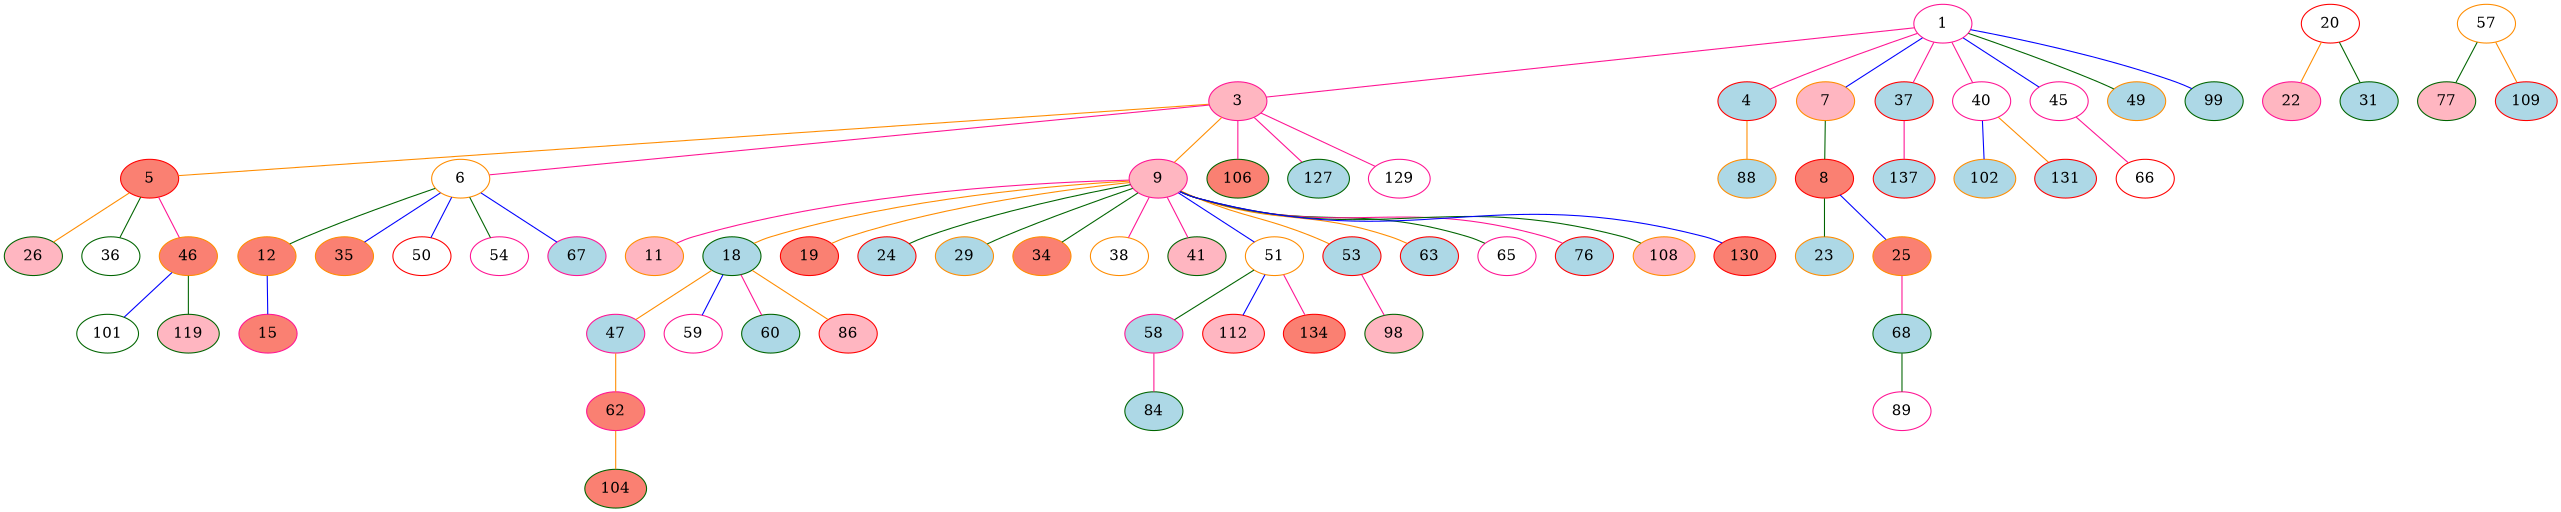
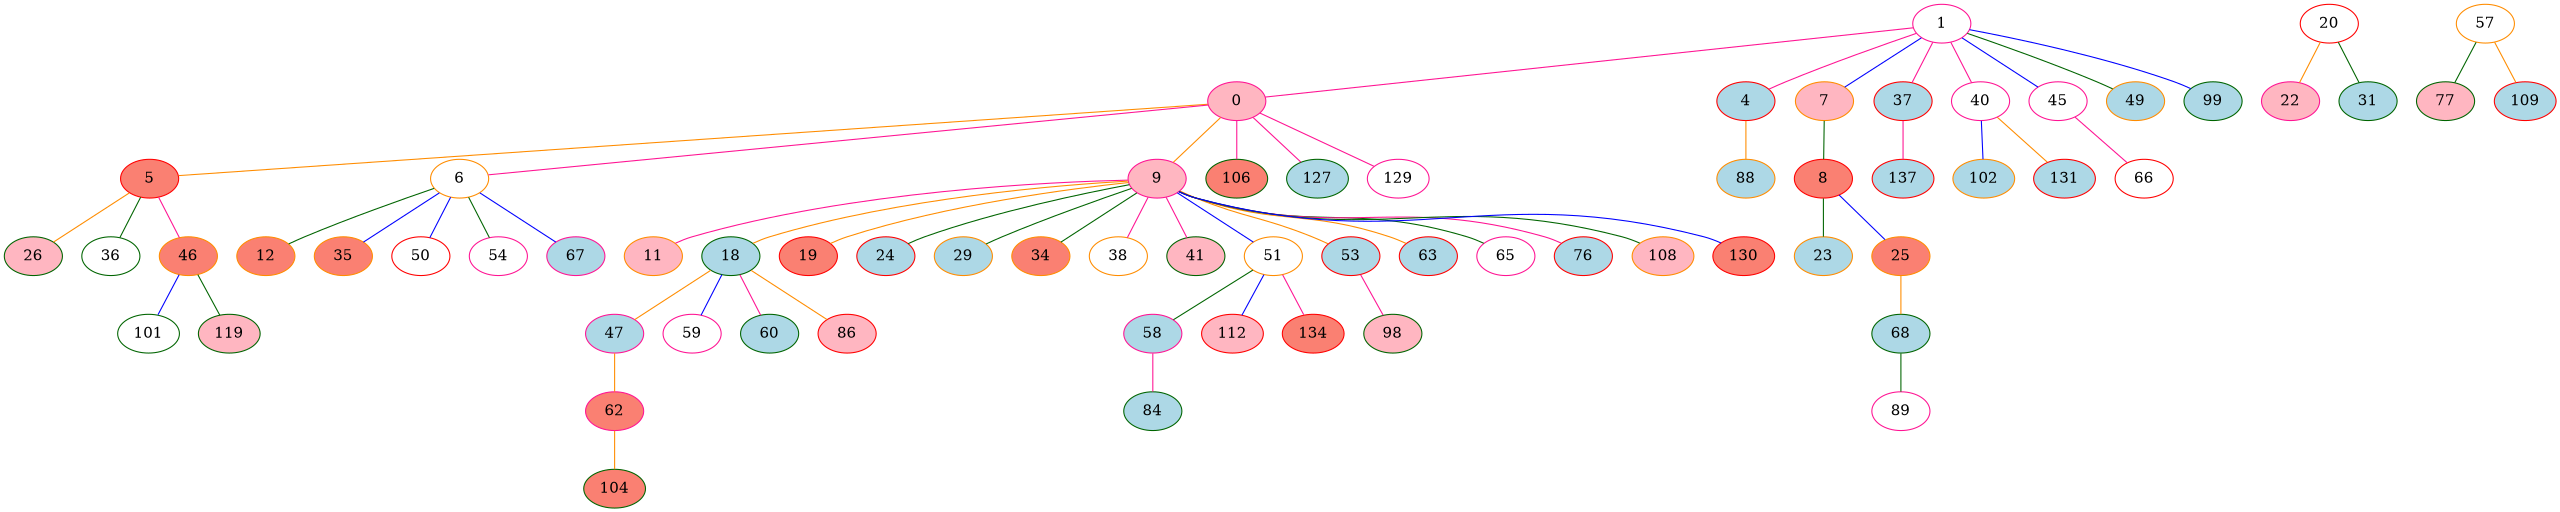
  graph {
    node [color=red fillcolor=lightblue style=filled]
    edge [color=deeppink]
    1 [color=deeppink fillcolor=white super="+2+72+13"]
-   3 [color=deeppink fillcolor=lightpink super="+75"]
+   3 [color=deeppink fillcolor=lightpink super="+75" label=0]
    4
    7 [color=darkorange fillcolor=lightpink super="+32"]
    37
    40 [color=deeppink fillcolor=white super="+79+123+105+82+80"]
    45 [color=deeppink fillcolor=white super="+95"]
    49 [color=darkorange super="+71"]
    99 [color=darkgreen]
    5 [fillcolor=salmon]
    6 [color=darkorange fillcolor=white super="+43"]
    9 [color=deeppink fillcolor=lightpink super="+16+14+17+124+10"]
    106 [color=darkgreen fillcolor=salmon]
    127 [color=darkgreen]
    129 [color=deeppink fillcolor=white]
    88 [color=darkorange]
    8 [fillcolor=salmon super="+64+21+61"]
    137
    102 [color=darkorange]
    131
    66 [fillcolor=white]
    26 [color=darkgreen fillcolor=lightpink]
    36 [color=darkgreen fillcolor=white super="+116"]
    46 [color=darkorange fillcolor=salmon]
    12 [color=darkorange fillcolor=salmon super="+42+90"]
    35 [color=darkorange fillcolor=salmon super="+100"]
    50 [fillcolor=white]
    54 [color=deeppink fillcolor=white]
    67 [color=deeppink super="+118"]
    11 [color=darkorange fillcolor=lightpink]
    18 [color=darkgreen super="+56+44+33+74"]
    19 [fillcolor=salmon]
    24
    29 [color=darkorange]
    34 [color=darkorange fillcolor=salmon]
    38 [color=darkorange fillcolor=white super="+125"]
    41 [color=darkgreen fillcolor=lightpink]
    51 [color=darkorange fillcolor=white super="+52"]
    53
    63
    65 [color=deeppink fillcolor=white]
    76
    108 [color=darkorange fillcolor=lightpink]
    130 [fillcolor=salmon]
    101 [color=darkgreen fillcolor=white super="+103"]
    119 [color=darkgreen fillcolor=lightpink]
-   15 [color=deeppink fillcolor=salmon]
    23 [color=darkorange]
    25 [color=darkorange fillcolor=salmon]
    68 [color=darkgreen]
    47 [color=deeppink super="+91"]
    59 [color=deeppink fillcolor=white]
    60 [color=darkgreen super="+120"]
    86 [fillcolor=lightpink]
    58 [color=deeppink]
    112 [fillcolor=lightpink]
    134 [fillcolor=salmon]
    98 [color=darkgreen fillcolor=lightpink]
    62 [color=deeppink fillcolor=salmon]
    20 [fillcolor=white super="+69"]
    22 [color=deeppink fillcolor=lightpink super="+126+30+27+48"]
    31 [color=darkgreen super="+96"]
    89 [color=deeppink fillcolor=white]
    104 [color=darkgreen fillcolor=salmon]
    57 [color=darkorange fillcolor=white]
    77 [color=darkgreen fillcolor=lightpink super="+81"]
    109 [super="+132"]
    84 [color=darkgreen]
    1 -- 3
    1 -- 4
    1 -- 7 [color=blue]
    1 -- 37
    1 -- 40
    1 -- 45 [color=blue]
    1 -- 49 [color=darkgreen]
    1 -- 99 [color=blue]
    3 -- 5 [color=darkorange]
    3 -- 6
    3 -- 9 [color=darkorange]
    3 -- 106
    3 -- 127
    3 -- 129
    4 -- 88 [color=darkorange]
    7 -- 8 [color=darkgreen]
    37 -- 137
    40 -- 102 [color=blue]
    40 -- 131 [color=darkorange]
    45 -- 66
    5 -- 26 [color=darkorange]
    5 -- 36 [color=darkgreen]
    5 -- 46
    6 -- 12 [color=darkgreen]
    6 -- 35 [color=blue]
    6 -- 50 [color=blue]
    6 -- 54 [color=darkgreen]
    6 -- 67 [color=blue]
    9 -- 11
    9 -- 18 [color=darkorange]
    9 -- 19 [color=darkorange]
    9 -- 24 [color=darkgreen]
    9 -- 29 [color=darkgreen]
    9 -- 34 [color=darkgreen]
    9 -- 38
    9 -- 41
    9 -- 51 [color=blue]
    9 -- 53 [color=darkorange]
    9 -- 63 [color=darkorange]
    9 -- 65 [color=darkgreen]
    9 -- 76
    9 -- 108 [color=darkgreen]
    9 -- 130 [color=blue]
    8 -- 23 [color=darkgreen]
    8 -- 25 [color=blue]
    46 -- 101 [color=blue]
    46 -- 119 [color=darkgreen]
-   12 -- 15 [color=blue]
    18 -- 47 [color=darkorange]
    18 -- 59 [color=blue]
    18 -- 60
    18 -- 86 [color=darkorange]
    51 -- 58 [color=darkgreen]
    51 -- 112 [color=blue]
    51 -- 134
    53 -- 98
-   25 -- 68
+   25 -- 68 [color=darkorange]
    68 -- 89 [color=darkgreen]
    47 -- 62 [color=darkorange]
    58 -- 84
    62 -- 104 [color=darkorange]
    20 -- 22 [color=darkorange]
    20 -- 31 [color=darkgreen]
    57 -- 77 [color=darkgreen]
    57 -- 109 [color=darkorange]
  }
